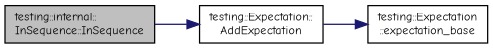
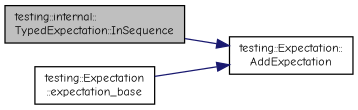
  digraph {
    fontname="Comic Neue"
    rankdir=LR
    node [color=black fillcolor=white fontname="Comic Neue" fontsize=10 shape=record style=filled]
    edge [color=midnightblue fontname="Comic Neue" fontsize=10 labelfontname=Helvetica labelfontsize=10 style=solid]
-   n1 [fillcolor=grey75 fontcolor=black height=0.2 label="testing::internal::\lInSequence::InSequence" width=0.4]
+   n1 [fillcolor=grey75 fontcolor=black height=0.2 label="testing::internal::\lTypedExpectation::InSequence" width=0.4]
    n2 [height=0.2 label="testing::Expectation::\lAddExpectation" width=0.4]
    n3 [height=0.2 label="testing::Expectation\l::expectation_base" width=0.4]
    n1 -> n2
-   n2 -> n3
+   n3 -> n2
  }
